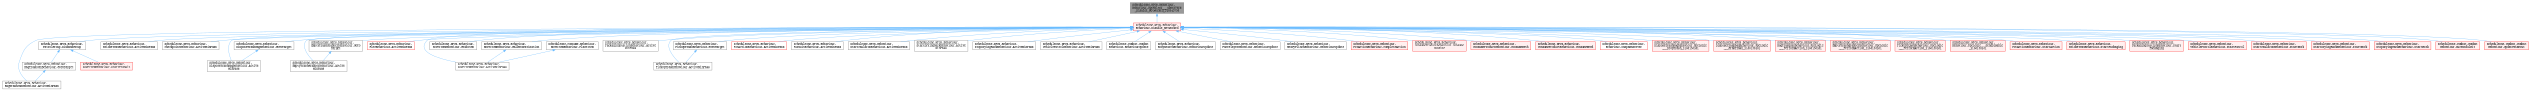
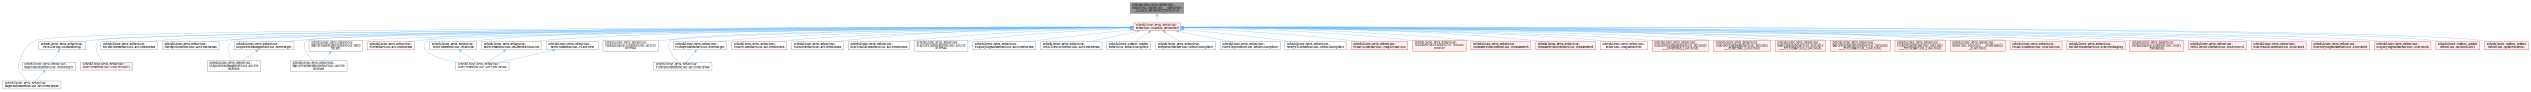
  digraph {
    fontname="Courier Prime"
    rankdir=TB
    node [color=grey40 fillcolor=white fontname="Courier Prime" fontsize=10 shape=box style=filled]
    edge [color=steelblue1 dir=back fontname="Courier Prime" fontsize=10 labelfontname=Helvetica labelfontsize=10 style=solid]
    n1 [color=gray40 fillcolor=grey60 fontcolor=black height=0.2 label="ScheduleOne.NPCs.Behaviour.\lBehaviour.RpcWriter___Observers\l_Disable_Networked_328543758" width=0.4]
    n2 [color=red fillcolor="#FFF0F0" height=0.2 label="ScheduleOne.NPCs.Behaviour.\lBehaviour.Disable_Networked" width=0.4]
    n3 [height=0.2 label="ScheduleOne.NPCs.Behaviour.\lBagTrashCanBehaviour.ActiveMinPass" width=0.4]
    n4 [height=0.2 label="ScheduleOne.NPCs.Behaviour.\lBrickPressBehaviour.ActiveMinPass" width=0.4]
    n5 [height=0.2 label="ScheduleOne.NPCs.Behaviour.\lCheckpointBehaviour.ActiveMinPass" width=0.4]
    n6 [height=0.2 label="ScheduleOne.NPCs.Behaviour.\lDisposeTrashBagBehaviour.Active\lMinPass" width=0.4]
    n7 [height=0.2 label="ScheduleOne.NPCs.Behaviour.\lEmptyTrashGrabberBehaviour.Active\lMinPass" width=0.4]
    n8 [color=red height=0.2 label="ScheduleOne.NPCs.Behaviour.\lFleeBehaviour.ActiveMinPass" width=0.4]
    n9 [height=0.2 label="ScheduleOne.NPCs.Behaviour.\lMoveItemBehaviour.ActiveMinPass" width=0.4]
    n10 [height=0.2 label="ScheduleOne.NPCs.Behaviour.\lPackagingStationBehaviour.Active\lMinPass" width=0.4]
    n11 [height=0.2 label="ScheduleOne.NPCs.Behaviour.\lPickUpTrashBehaviour.ActiveMinPass" width=0.4]
    n12 [color=red height=0.2 label="ScheduleOne.NPCs.Behaviour.\lPotActionBehaviour.ActiveMinPass" width=0.4]
    n13 [height=0.2 label="ScheduleOne.NPCs.Behaviour.\lPursuitBehaviour.ActiveMinPass" width=0.4]
    n14 [height=0.2 label="ScheduleOne.NPCs.Behaviour.\lStartCauldronBehaviour.ActiveMinPass" width=0.4]
    n15 [height=0.2 label="ScheduleOne.NPCs.Behaviour.\lStartDryingRackBehaviour.Active\lMinPass" width=0.4]
    n16 [height=0.2 label="ScheduleOne.NPCs.Behaviour.\lStopDryingRackBehaviour.ActiveMinPass" width=0.4]
    n17 [height=0.2 label="ScheduleOne.NPCs.Behaviour.\lVehiclePatrolBehaviour.ActiveMinPass" width=0.4]
    n18 [height=0.2 label="ScheduleOne.Combat.Combat\lBehaviour.BehaviourUpdate" width=0.4]
    n19 [height=0.2 label="ScheduleOne.NPCs.Behaviour.\lBodySearchBehaviour.BehaviourUpdate" width=0.4]
    n20 [height=0.2 label="ScheduleOne.NPCs.Behaviour.\lFacePlayerBehaviour.BehaviourUpdate" width=0.4]
    n21 [height=0.2 label="ScheduleOne.NPCs.Behaviour.\lHeavyFlinchBehaviour.BehaviourUpdate" width=0.4]
    n22 [color=red fillcolor="#FFF0F0" height=0.2 label="ScheduleOne.NPCs.Behaviour.\lPotActionBehaviour.CompleteAction" width=0.4]
    n23 [color=red fillcolor="#FFF0F0" height=0.2 label="ScheduleOne.NPCs.Behaviour.\lConsumeProductBehaviour.Consume\lCocaine" width=0.4]
    n24 [color=red fillcolor="#FFF0F0" height=0.2 label="ScheduleOne.NPCs.Behaviour.\lConsumeProductBehaviour.ConsumeMeth" width=0.4]
    n25 [color=red fillcolor="#FFF0F0" height=0.2 label="ScheduleOne.NPCs.Behaviour.\lConsumeProductBehaviour.ConsumeWeed" width=0.4]
    n26 [height=0.2 label="ScheduleOne.NPCs.Behaviour.\lPatrolGroup.DisbandGroup" width=0.4]
    n27 [height=0.2 label="ScheduleOne.NPCs.Behaviour.\lDisposeTrashBagBehaviour.GoToTarget" width=0.4]
    n28 [height=0.2 label="ScheduleOne.NPCs.Behaviour.\lEmptyTrashGrabberBehaviour.GoTo\lTarget" width=0.4]
    n29 [height=0.2 label="ScheduleOne.NPCs.Behaviour.\lPickUpTrashBehaviour.GoToTarget" width=0.4]
    n30 [height=0.2 label="ScheduleOne.NPCs.Behaviour.\lMoveItemBehaviour.GrabItem" width=0.4]
    n31 [color=red height=0.2 label="ScheduleOne.NPCs.Behaviour.\lBehaviour.OnSpawnServer" width=0.4]
    n32 [color=red fillcolor="#FFF0F0" height=0.2 label="ScheduleOne.NPCs.Behaviour.\lDisposeTrashBagBehaviour.RpcLogic\l___DropTrash_2166136261" width=0.4]
    n33 [color=red fillcolor="#FFF0F0" height=0.2 label="ScheduleOne.NPCs.Behaviour.\lDisposeTrashBagBehaviour.RpcLogic\l___GrabTrash_2166136261" width=0.4]
    n34 [color=red fillcolor="#FFF0F0" height=0.2 label="ScheduleOne.NPCs.Behaviour.\lBagTrashCanBehaviour.RpcLogic\l___PerformAction_2166136261" width=0.4]
    n35 [color=red fillcolor="#FFF0F0" height=0.2 label="ScheduleOne.NPCs.Behaviour.\lEmptyTrashGrabberBehaviour.RpcLogic\l___PerformAction_2166136261" width=0.4]
    n36 [color=red fillcolor="#FFF0F0" height=0.2 label="ScheduleOne.NPCs.Behaviour.\lPickUpTrashBehaviour.RpcLogic\l___PerformAction_2166136261" width=0.4]
    n37 [color=red fillcolor="#FFF0F0" height=0.2 label="ScheduleOne.NPCs.Behaviour.\lBehaviour.RpcLogic___SendDisable\l_2166136261" width=0.4]
    n38 [color=red fillcolor="#FFF0F0" height=0.2 label="ScheduleOne.NPCs.Behaviour.\lPotActionBehaviour.StartAction" width=0.4]
    n39 [color=red fillcolor="#FFF0F0" height=0.2 label="ScheduleOne.NPCs.Behaviour.\lBrickPressBehaviour.StartPackaging" width=0.4]
    n40 [color=red fillcolor="#FFF0F0" height=0.2 label="ScheduleOne.NPCs.Behaviour.\lPackagingStationBehaviour.Start\lPackaging" width=0.4]
    n41 [color=red fillcolor="#FFF0F0" height=0.2 label="ScheduleOne.NPCs.Behaviour.\lVehiclePatrolBehaviour.StartPatrol" width=0.4]
-   n42 [color=red fillcolor="#FFF0F0" height=0.2 label="ScheduleOne.NPCs.Behaviour.\lMoveItemBehaviour.StartTransit" width=0.4]
+   n42 [fillcolor="#FFF0F0" height=0.2 label="ScheduleOne.NPCs.Behaviour.\lMoveItemBehaviour.StartTransit" width=0.4]
    n43 [color=red fillcolor="#FFF0F0" height=0.2 label="ScheduleOne.NPCs.Behaviour.\lStartCauldronBehaviour.StartWork" width=0.4]
    n44 [color=red fillcolor="#FFF0F0" height=0.2 label="ScheduleOne.NPCs.Behaviour.\lStartDryingRackBehaviour.StartWork" width=0.4]
    n45 [color=red fillcolor="#FFF0F0" height=0.2 label="ScheduleOne.NPCs.Behaviour.\lStopDryingRackBehaviour.StartWork" width=0.4]
    n46 [color=red fillcolor="#FFF0F0" height=0.2 label="ScheduleOne.Combat.Combat\lBehaviour.SucessfulHit" width=0.4]
    n47 [color=red fillcolor="#FFF0F0" height=0.2 label="ScheduleOne.Combat.Combat\lBehaviour.UpdateTimeout" width=0.4]
    n48 [height=0.2 label="ScheduleOne.NPCs.Behaviour.\lMoveItemBehaviour.WalkToDestination" width=0.4]
    n49 [height=0.2 label="ScheduleOne.NPCs.Behaviour.\lBagTrashCanBehaviour.GoToTarget" width=0.4]
-   n50 [height=0.2 label="ScheduleOne.Consume.Behaviour.\lMoveItemBehaviour.PlaceItem" width=0.4]
+   n50 [height=0.2 label="ScheduleOne.NPCs.Behaviour.\lMoveItemBehaviour.PlaceItem" width=0.4]
    n1 -> n2
    n2 -> n3
    n2 -> n4
    n2 -> n5
    n2 -> n6
    n2 -> n7
    n2 -> n8
    n2 -> n9
    n2 -> n10
    n2 -> n11
    n2 -> n12
    n2 -> n13
    n2 -> n14
    n2 -> n15
    n2 -> n16
    n2 -> n17
    n2 -> n18
    n2 -> n19
    n2 -> n20
    n2 -> n21
    n2 -> n22
    n2 -> n23
    n2 -> n24
    n2 -> n25
    n2 -> n26
    n2 -> n27
    n2 -> n28
    n2 -> n29
    n2 -> n30
    n2 -> n31
    n2 -> n32
    n2 -> n33
    n2 -> n34
    n2 -> n35
    n2 -> n36
    n2 -> n37
    n2 -> n38
    n2 -> n39
    n2 -> n40
    n2 -> n41
-   n26 -> n42
+   n2 -> n42
    n2 -> n43
    n2 -> n44
    n2 -> n45
    n2 -> n46
    n2 -> n47
    n2 -> n48
    n26 -> n49
    n27 -> n6
    n28 -> n7
    n29 -> n11
+   n30 -> n9
    n48 -> n9
    n49 -> n3
    n50 -> n9
  }
